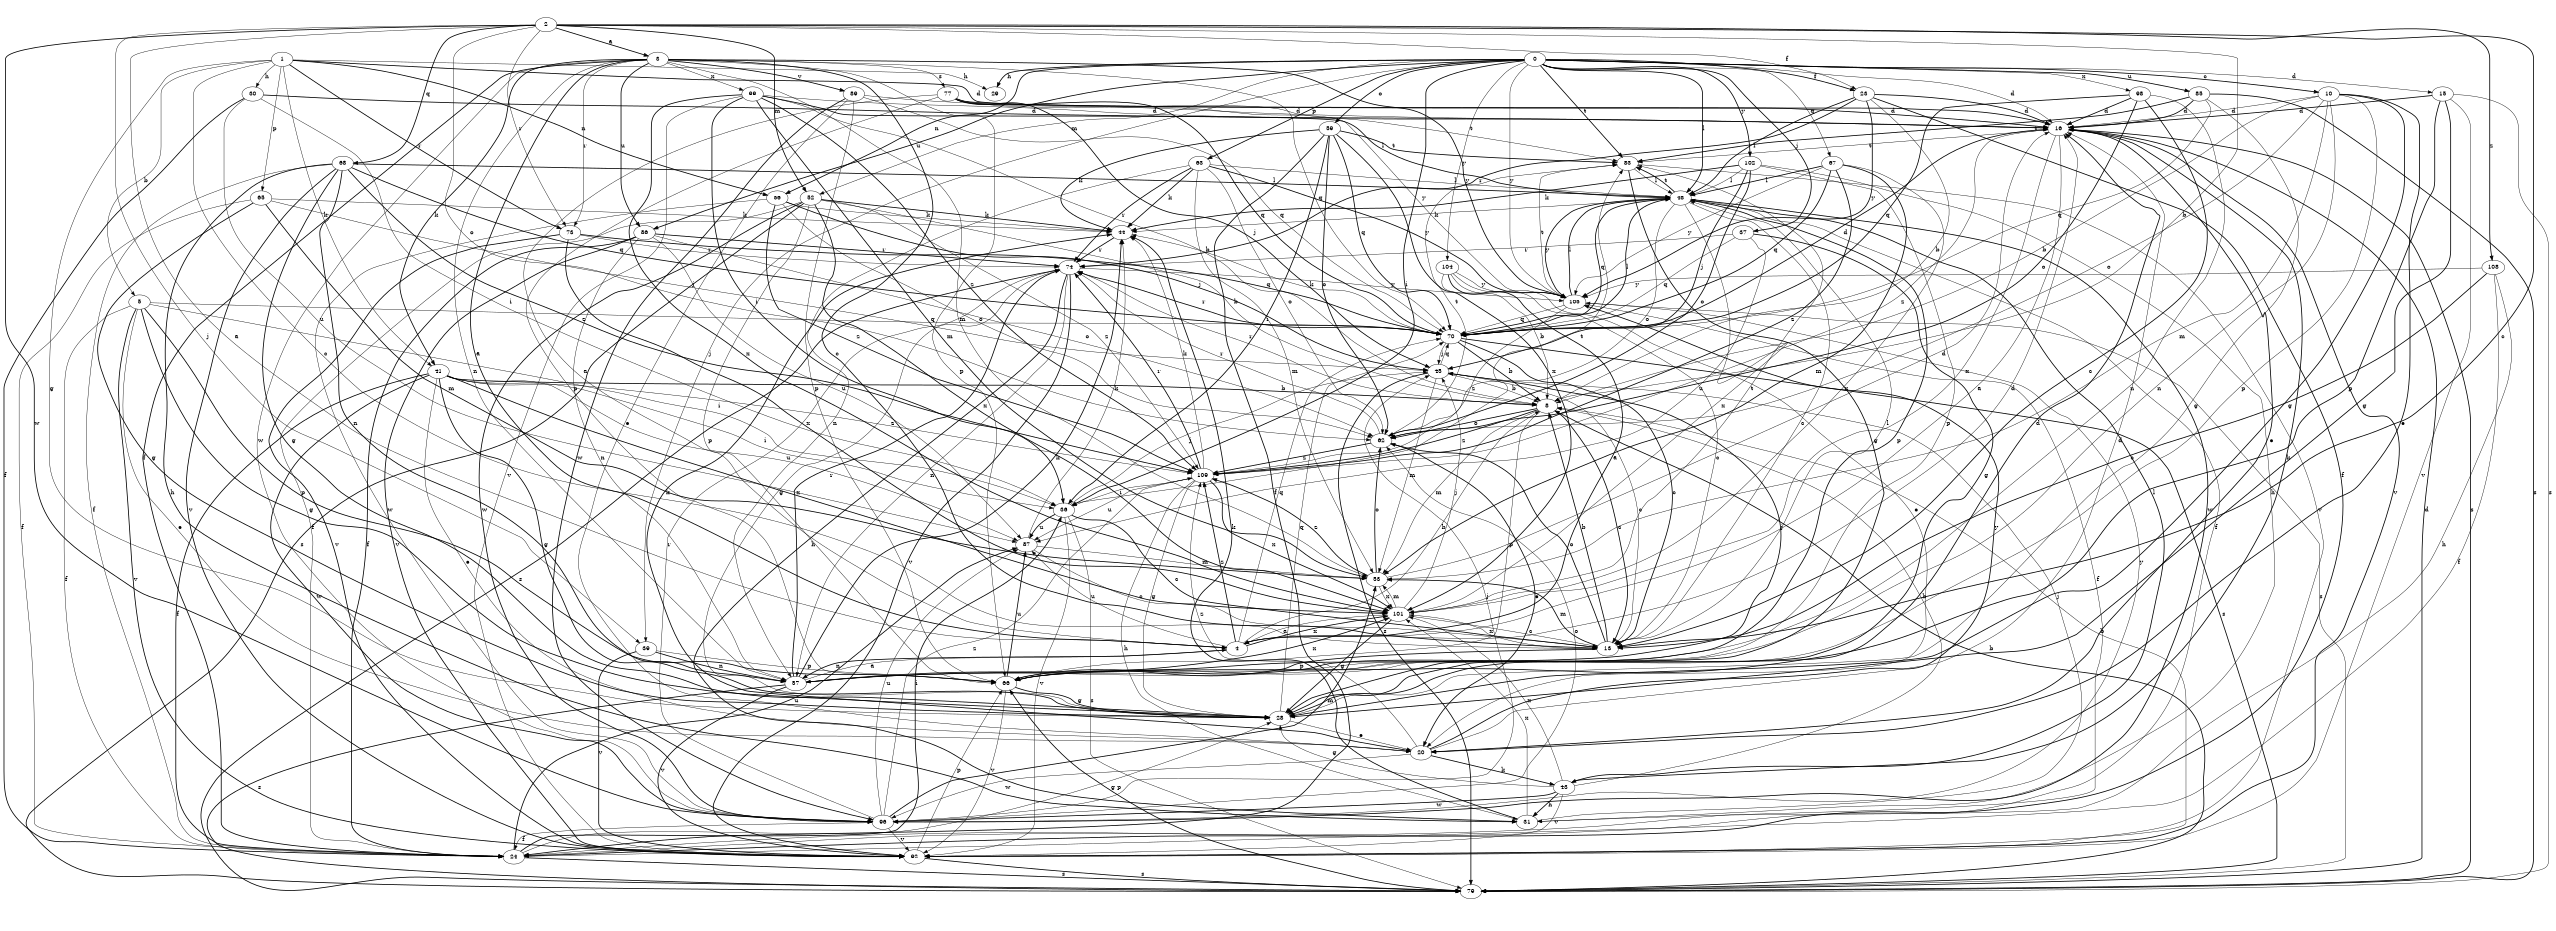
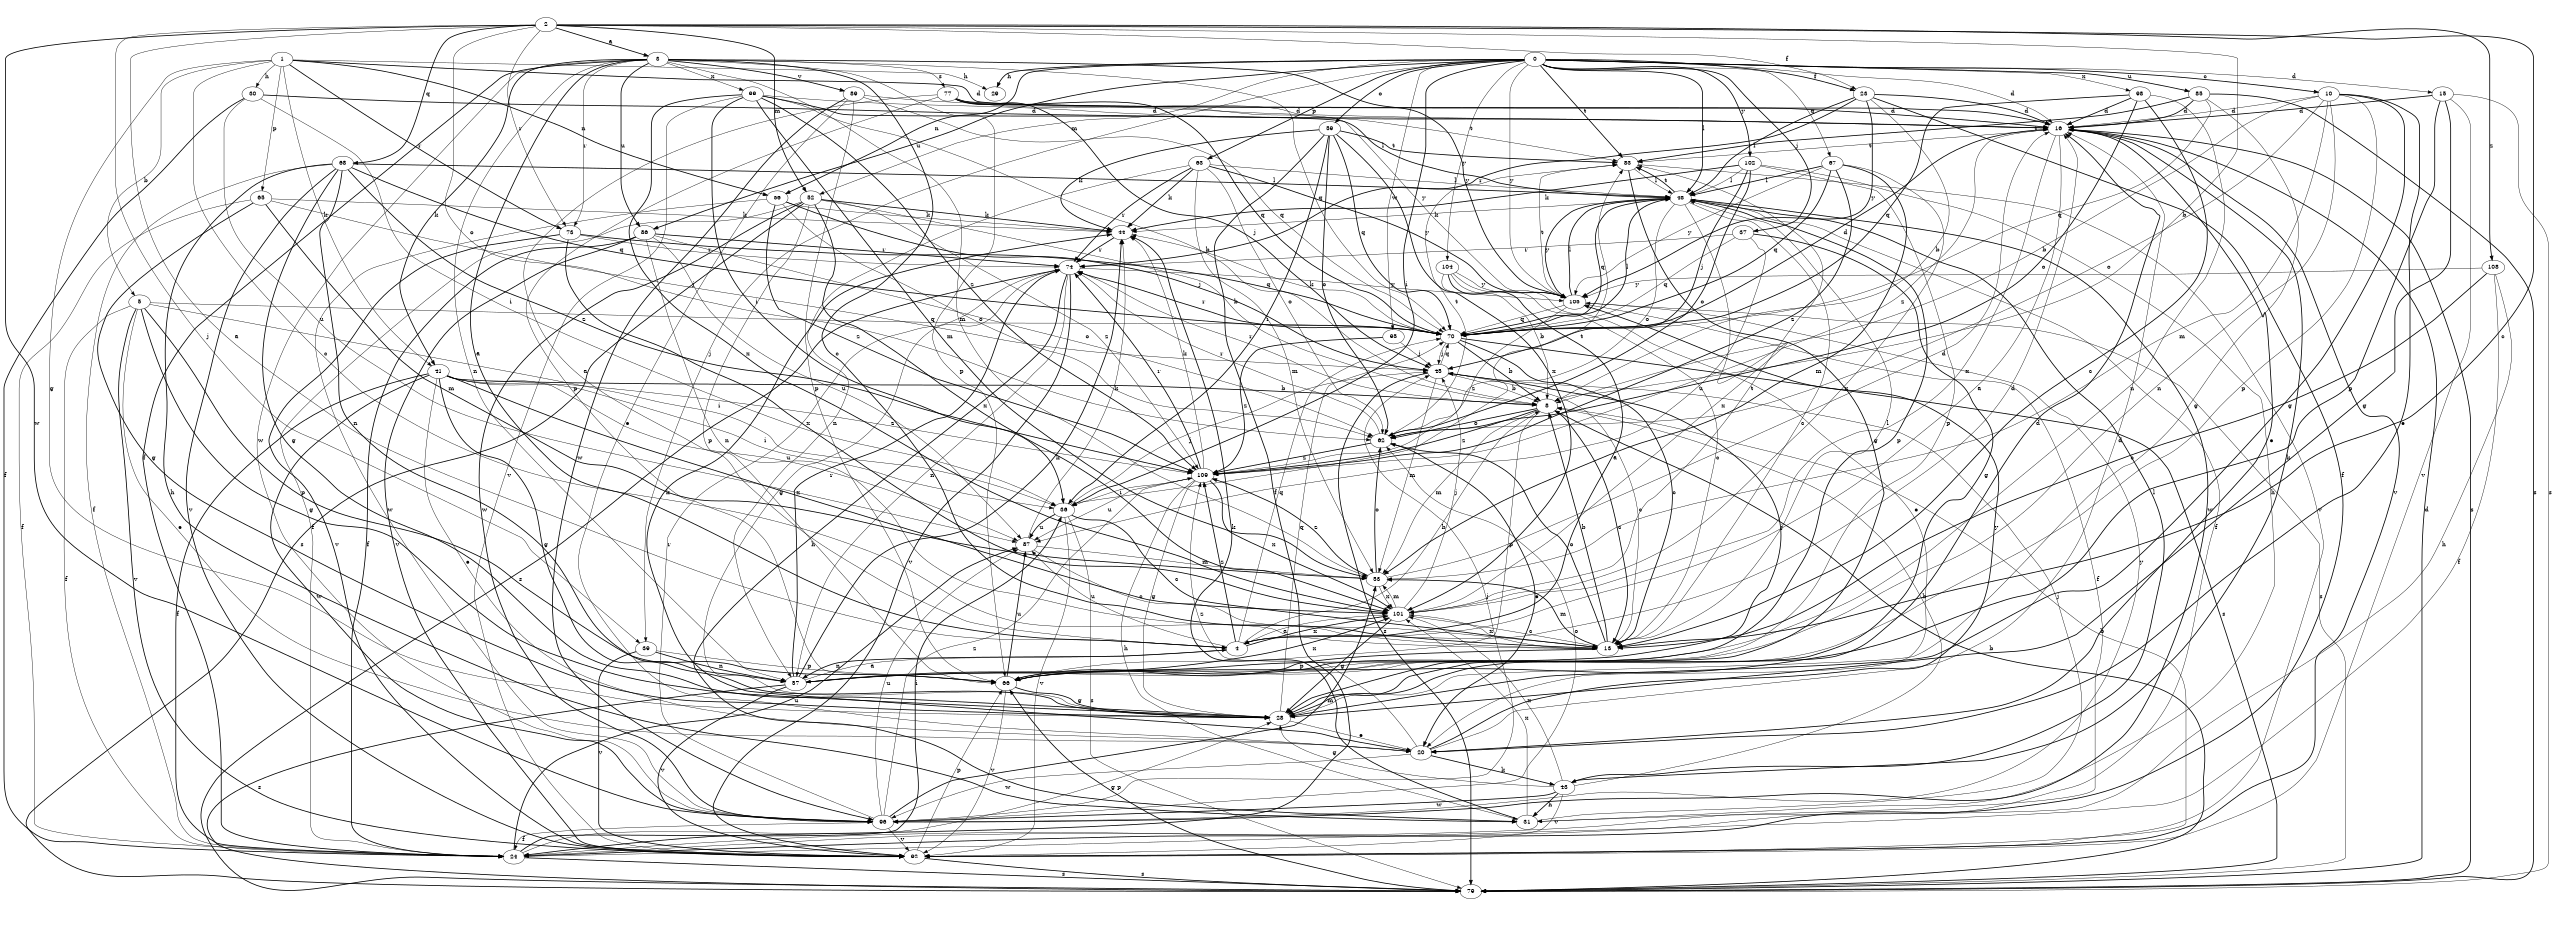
  strict digraph {
    edge [style=solid]
    0
    10
    15
    16
    23
    29
    36
    37
    39
    48
    52
    56
    59
    63
    67
    83
    85
    86
+   95
    98
    102
    104
    105
    28
    8
    62
    53
    57
    66
    20
    92
    79
    4
    101
    109
    43
    24
    74
    13
    87
    n41 [label=45]
    70
    96
    44
    31
    1
    5
    30
    41
    65
    73
    2
    3
    68
    108
    77
    89
    99
    0 -> 10 [label=c style=bold]
    0 -> 15 [label=d]
    0 -> 16 [label=d]
    0 -> 23 [label=f style=bold]
    0 -> 29 [label=h style=bold]
    0 -> 36 [label=i style=bold]
    0 -> 37 [label=j style=bold]
    0 -> 39 [label=j]
    0 -> 48 [label=l style=bold]
    0 -> 52 [label=m]
    0 -> 56 [label=n style=bold]
    0 -> 59 [label=o style=bold]
    0 -> 63 [label=p style=bold]
    0 -> 67 [label=q]
    0 -> 83 [label=t style=bold]
    0 -> 85 [label=u style=bold]
    0 -> 86 [label=u style=bold]
+   0 -> 95 [label=w]
    0 -> 98 [label=x]
    0 -> 102 [label=y style=bold]
    0 -> 104 [label=y]
    0 -> 105 [label=y]
    10 -> 16 [label=d]
    10 -> 28 [label=g style=bold]
    10 -> 8 [label=b]
    10 -> 62 [label=o]
    10 -> 53 [label=m]
    10 -> 57 [label=n]
    10 -> 66 [label=p]
    10 -> 20 [label=e style=bold]
    15 -> 16 [label=d style=bold]
    15 -> 28 [label=g style=bold]
    15 -> 66 [label=p style=bold]
    15 -> 92 [label=v]
    15 -> 79 [label=s]
    16 -> 83 [label=t]
    16 -> 20 [label=e style=bold]
    16 -> 92 [label=v style=bold]
    16 -> 79 [label=s style=bold]
    16 -> 4 [label=a]
    16 -> 101 [label=x]
    16 -> 109 [label=z]
    16 -> 43 [label=k style=bold]
    23 -> 16 [label=d style=bold]
    23 -> 48 [label=l style=bold]
    23 -> 105 [label=y style=bold]
    23 -> 8 [label=b]
    23 -> 24 [label=f style=bold]
    23 -> 74 [label=r style=bold]
    36 -> 83 [label=t]
    36 -> 92 [label=v]
    36 -> 79 [label=s]
    36 -> 13 [label=c style=bold]
    36 -> 87 [label=u style=bold]
    36 -> n41 [label=j]
    37 -> 28 [label=g style=bold]
    37 -> 74 [label=r]
    37 -> 87 [label=u]
    37 -> 70 [label=q]
    39 -> 57 [label=n style=bold]
    39 -> 66 [label=p]
    39 -> 92 [label=v style=bold]
    48 -> 83 [label=t style=bold]
    48 -> 105 [label=y style=bold]
    48 -> 62 [label=o]
    48 -> 66 [label=p style=bold]
    48 -> 101 [label=x]
    48 -> 24 [label=f]
    48 -> 13 [label=c]
    48 -> 70 [label=q style=bold]
    48 -> 96 [label=w style=bold]
    48 -> 44 [label=k]
    52 -> 8 [label=b]
    52 -> 66 [label=p]
    52 -> 79 [label=s style=bold]
    52 -> 101 [label=x style=bold]
    52 -> 109 [label=z]
    52 -> 24 [label=f]
    52 -> 96 [label=w style=bold]
    52 -> 44 [label=k style=bold]
    56 -> 62 [label=o]
    56 -> 109 [label=z style=bold]
    56 -> n41 [label=j style=bold]
    56 -> 96 [label=w]
    56 -> 44 [label=k]
    59 -> 36 [label=i style=bold]
    59 -> 83 [label=t style=bold]
    59 -> 62 [label=o style=bold]
    59 -> 101 [label=x style=bold]
    59 -> 24 [label=f style=bold]
    59 -> 70 [label=q style=bold]
    59 -> 44 [label=k style=bold]
    63 -> 48 [label=l]
    63 -> 105 [label=y style=bold]
    63 -> 62 [label=o]
    63 -> 53 [label=m]
    63 -> 57 [label=n]
    63 -> 74 [label=r style=bold]
    63 -> 44 [label=k style=bold]
    67 -> 48 [label=l style=bold]
    67 -> 105 [label=y]
    67 -> 53 [label=m style=bold]
    67 -> 101 [label=x]
    67 -> 109 [label=z style=bold]
    67 -> 70 [label=q style=bold]
    83 -> 48 [label=l]
    83 -> 28 [label=g style=bold]
    83 -> 92 [label=v]
    85 -> 16 [label=d style=bold]
    85 -> 83 [label=t style=bold]
    85 -> 28 [label=g]
    85 -> 79 [label=s style=bold]
    85 -> 70 [label=q]
    86 -> 62 [label=o]
-   86 -> 57 [label=n]
+   86 -> 13 [label=n]
    86 -> 92 [label=v style=bold]
    86 -> 24 [label=f style=bold]
    86 -> 74 [label=r style=bold]
    86 -> 87 [label=u]
+   95 -> 109 [label=z style=bold]
+   95 -> n41 [label=j]
    98 -> 16 [label=d style=bold]
    98 -> 62 [label=o style=bold]
    98 -> 57 [label=n]
    98 -> 13 [label=c style=bold]
    98 -> 70 [label=q style=bold]
    102 -> 48 [label=l]
    102 -> 62 [label=o style=bold]
    102 -> 66 [label=p]
    102 -> n41 [label=j style=bold]
    102 -> 44 [label=k style=bold]
    102 -> 31 [label=h]
    104 -> 105 [label=y]
    104 -> 8 [label=b]
    104 -> 20 [label=e]
    104 -> 4 [label=a style=bold]
    104 -> 13 [label=c]
    105 -> 48 [label=l style=bold]
    105 -> 83 [label=t]
    105 -> 79 [label=s]
    105 -> 109 [label=z]
    105 -> 24 [label=f]
    105 -> 70 [label=q]
    28 -> 16 [label=d style=bold]
    28 -> 20 [label=e]
    28 -> 70 [label=q]
    8 -> 62 [label=o style=bold]
    8 -> 53 [label=m]
    8 -> 66 [label=p]
    8 -> 109 [label=z style=bold]
    8 -> 74 [label=r]
    8 -> 13 [label=c style=bold]
    62 -> 83 [label=t]
    62 -> 20 [label=e style=bold]
    62 -> 109 [label=z style=bold]
    62 -> 74 [label=r]
    53 -> 16 [label=d]
    53 -> 62 [label=o style=bold]
    53 -> 101 [label=x]
    53 -> 109 [label=z style=bold]
    57 -> 92 [label=v style=bold]
    57 -> 79 [label=s style=bold]
    57 -> 4 [label=a]
    57 -> 101 [label=x style=bold]
    57 -> 74 [label=r style=bold]
    57 -> n41 [label=j style=bold]
    57 -> 44 [label=k style=bold]
    66 -> 28 [label=g style=bold]
    66 -> 92 [label=v]
    66 -> 87 [label=u style=bold]
    20 -> 16 [label=d]
    20 -> 105 [label=y style=bold]
    20 -> 109 [label=z]
    20 -> 43 [label=k style=bold]
    20 -> 96 [label=w]
    20 -> 44 [label=k style=bold]
    92 -> 8 [label=b]
    92 -> 66 [label=p]
    92 -> 79 [label=s style=bold]
    79 -> 16 [label=d style=bold]
    79 -> 8 [label=b style=bold]
    79 -> 66 [label=p style=bold]
    4 -> 16 [label=d]
    4 -> 8 [label=b]
    4 -> 57 [label=n style=bold]
    4 -> 101 [label=x style=bold]
    4 -> 109 [label=z style=bold]
    4 -> 87 [label=u]
    4 -> 70 [label=q]
    101 -> 83 [label=t]
    101 -> 28 [label=g style=bold]
    101 -> 53 [label=m]
    101 -> 4 [label=a]
    101 -> 13 [label=c]
    101 -> n41 [label=j]
    109 -> 36 [label=i]
    109 -> 28 [label=g]
    109 -> 101 [label=x style=bold]
    109 -> 74 [label=r style=bold]
    109 -> 87 [label=u]
    109 -> 44 [label=k]
    109 -> 31 [label=h]
    43 -> 48 [label=l style=bold]
    43 -> 28 [label=g]
    43 -> 8 [label=b]
    43 -> 92 [label=v]
    43 -> 101 [label=x]
    43 -> 96 [label=w style=bold]
    43 -> 31 [label=h style=bold]
    24 -> 36 [label=i style=bold]
    24 -> 28 [label=g]
    24 -> 79 [label=s style=bold]
    24 -> 87 [label=u style=bold]
    74 -> 105 [label=y]
    74 -> 28 [label=g]
    74 -> 57 [label=n]
    74 -> 92 [label=v style=bold]
    74 -> 79 [label=s style=bold]
    74 -> 31 [label=h style=bold]
    13 -> 48 [label=l]
    13 -> 8 [label=b style=bold]
    13 -> 62 [label=o style=bold]
    13 -> 53 [label=m style=bold]
    13 -> 66 [label=p style=bold]
    13 -> 101 [label=x]
    87 -> 53 [label=m]
    87 -> 13 [label=c]
    87 -> 44 [label=k]
    n41 -> 8 [label=b]
    n41 -> 53 [label=m]
    n41 -> 79 [label=s style=bold]
    n41 -> 13 [label=c]
    n41 -> 70 [label=q]
    70 -> 16 [label=d style=bold]
    70 -> 48 [label=l style=bold]
    70 -> 8 [label=b style=bold]
    70 -> 79 [label=s style=bold]
    70 -> 74 [label=r style=bold]
    70 -> 13 [label=c style=bold]
    70 -> n41 [label=j]
    70 -> 44 [label=k]
    96 -> 105 [label=y]
    96 -> 62 [label=o]
    96 -> 53 [label=m style=bold]
    96 -> 92 [label=v]
    96 -> 109 [label=z]
    96 -> 24 [label=f]
    96 -> 74 [label=r]
    96 -> 87 [label=u]
    96 -> n41 [label=j]
    44 -> 74 [label=r style=bold]
    31 -> 101 [label=x]
    31 -> n41 [label=j]
    31 -> 44 [label=k style=bold]
    1 -> 16 [label=d style=bold]
    1 -> 29 [label=h]
    1 -> 56 [label=n style=bold]
    1 -> 28 [label=g]
    1 -> 13 [label=c]
    1 -> 5 [label=b]
    1 -> 30 [label=h]
    1 -> 41 [label=k]
    1 -> 65 [label=p]
    1 -> 73 [label=r style=bold]
    5 -> 36 [label=i]
    5 -> 28 [label=g style=bold]
    5 -> 66 [label=p style=bold]
    5 -> 20 [label=e]
    5 -> 92 [label=v style=bold]
    5 -> 24 [label=f]
    5 -> 70 [label=q]
    30 -> 16 [label=d style=bold]
    30 -> 36 [label=i]
    30 -> 24 [label=f style=bold]
    30 -> 87 [label=u]
    41 -> 36 [label=i]
    41 -> 28 [label=g style=bold]
    41 -> 8 [label=b style=bold]
    41 -> 20 [label=e]
    41 -> 101 [label=x style=bold]
    41 -> 109 [label=z]
    41 -> 24 [label=f style=bold]
    41 -> 87 [label=u]
    41 -> 96 [label=w style=bold]
    65 -> 28 [label=g style=bold]
    65 -> 53 [label=m style=bold]
    65 -> 24 [label=f]
    65 -> n41 [label=j]
    65 -> 44 [label=k]
    73 -> 92 [label=v style=bold]
    73 -> 101 [label=x style=bold]
    73 -> 74 [label=r]
    73 -> 70 [label=q style=bold]
    2 -> 23 [label=f]
    2 -> 39 [label=j]
    2 -> 52 [label=m style=bold]
    2 -> 8 [label=b]
    2 -> 62 [label=o]
    2 -> 4 [label=a]
    2 -> 13 [label=c style=bold]
    2 -> 96 [label=w style=bold]
    2 -> 73 [label=r]
    2 -> 3 [label=a style=bold]
    2 -> 68 [label=q style=bold]
    2 -> 108 [label=z style=bold]
    3 -> 86 [label=u style=bold]
    3 -> 105 [label=y style=bold]
    3 -> 53 [label=m]
    3 -> 57 [label=n]
    3 -> 66 [label=p]
    3 -> 4 [label=a style=bold]
    3 -> 24 [label=f style=bold]
    3 -> 13 [label=c style=bold]
    3 -> 70 [label=q]
    3 -> 96 [label=w]
    3 -> 41 [label=k style=bold]
    3 -> 73 [label=r]
    3 -> 77 [label=s]
    3 -> 89 [label=v style=bold]
    3 -> 99 [label=x]
    68 -> 48 [label=l style=bold]
    68 -> 28 [label=g style=bold]
    68 -> 57 [label=n style=bold]
    68 -> 92 [label=v style=bold]
    68 -> 109 [label=z style=bold]
    68 -> 24 [label=f]
    68 -> 70 [label=q style=bold]
    68 -> 31 [label=h style=bold]
    108 -> 105 [label=y]
    108 -> 24 [label=f]
    108 -> 13 [label=c style=bold]
    108 -> 31 [label=h]
    77 -> 16 [label=d style=bold]
    77 -> 83 [label=t]
    77 -> 105 [label=y]
    77 -> 66 [label=p]
    77 -> 4 [label=a]
    77 -> n41 [label=j style=bold]
    77 -> 70 [label=q style=bold]
    89 -> 16 [label=d]
    89 -> 66 [label=p]
    89 -> 20 [label=e]
    89 -> 70 [label=q]
    89 -> 96 [label=w style=bold]
    99 -> 16 [label=d]
    99 -> 36 [label=i style=bold]
    99 -> 48 [label=l style=bold]
    99 -> 8 [label=b]
    99 -> 53 [label=m style=bold]
    99 -> 92 [label=v]
    99 -> 101 [label=x style=bold]
    99 -> 109 [label=z style=bold]
  }
